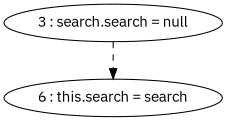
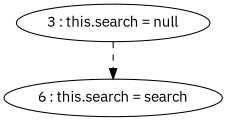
  digraph {
    fontname="IBM Plex Sans"
    node [fontname="IBM Plex Sans"]
-   "3 : this.search = null" [label="3 : search.search = null"]
+   "3 : this.search = null"
    "6 : this.search = search"
    "3 : this.search = null" -> "6 : this.search = search" [style=dashed fontname="IBM Plex Sans"]
  }
